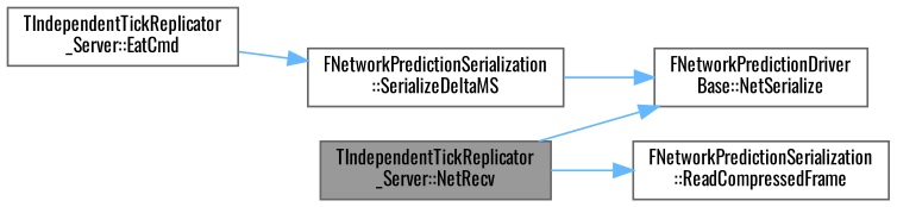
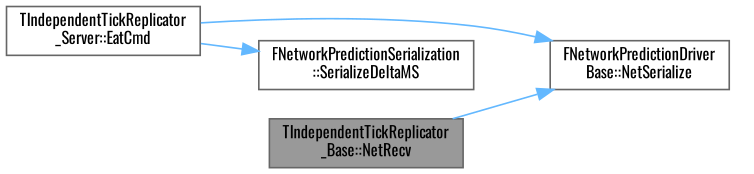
  digraph {
    fontname=Oswald
    rankdir=LR
    node [color=grey40 fillcolor=white fontname=Oswald fontsize=10 shape=box style=filled]
    edge [color=steelblue1 fontname=Oswald fontsize=10 labelfontname=Helvetica labelfontsize=10 style=solid]
-   n1 [color=gray40 fillcolor=grey60 fontcolor=black height=0.2 label="TIndependentTickReplicator\l_Server::NetRecv" width=0.4]
+   n1 [color=gray40 fillcolor=grey60 fontcolor=black height=0.2 label="TIndependentTickReplicator\l_Base::NetRecv" width=0.4]
    n2 [height=0.2 label="FNetworkPredictionDriver\lBase::NetSerialize" width=0.4]
-   n3 [height=0.2 label="FNetworkPredictionSerialization\l::ReadCompressedFrame" width=0.4]
    n4 [height=0.2 label="TIndependentTickReplicator\l_Server::EatCmd" width=0.4]
    n5 [height=0.2 label="FNetworkPredictionSerialization\l::SerializeDeltaMS" width=0.4]
    n1 -> n2
-   n1 -> n3
-   n5 -> n2
+   n4 -> n2
    n4 -> n5
  }
